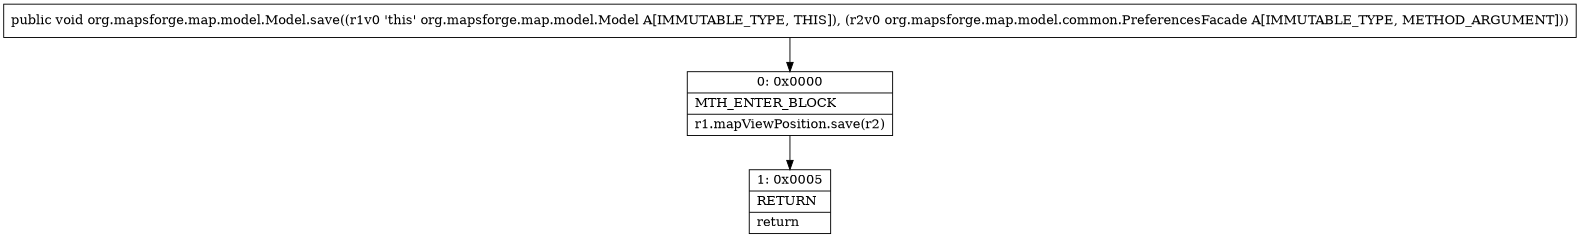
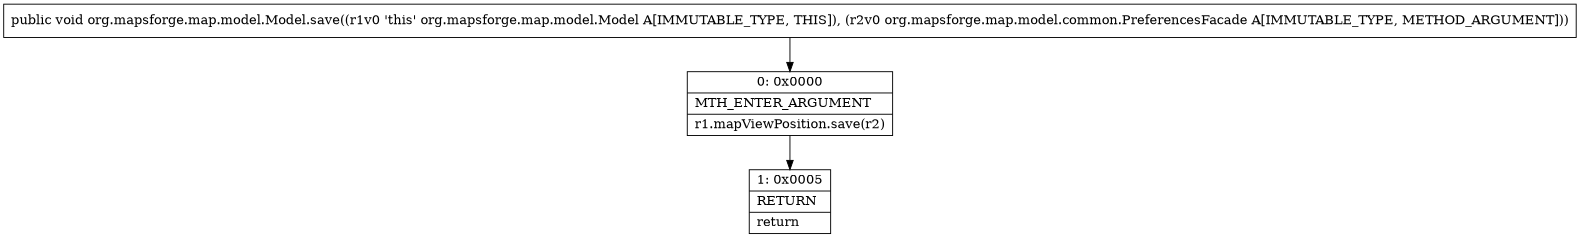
  digraph {
    node [shape=record]
-   n1 [label="{0\:\ 0x0000|MTH_ENTER_BLOCK\l|r1.mapViewPosition.save(r2)\l}"]
+   n1 [label="{0\:\ 0x0000|MTH_ENTER_ARGUMENT\l|r1.mapViewPosition.save(r2)\l}"]
    n2 [label="{1\:\ 0x0005|RETURN\l|return\l}"]
    n3 [label="{public void org.mapsforge.map.model.Model.save((r1v0 'this' org.mapsforge.map.model.Model A[IMMUTABLE_TYPE, THIS]), (r2v0 org.mapsforge.map.model.common.PreferencesFacade A[IMMUTABLE_TYPE, METHOD_ARGUMENT])) }"]
    n1 -> n2
    n3 -> n1
  }
